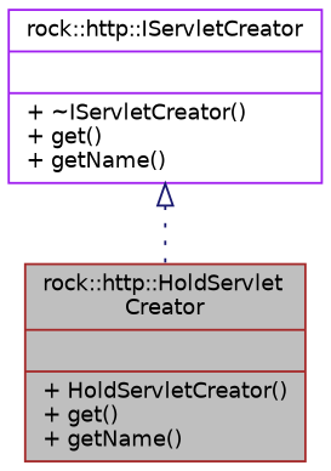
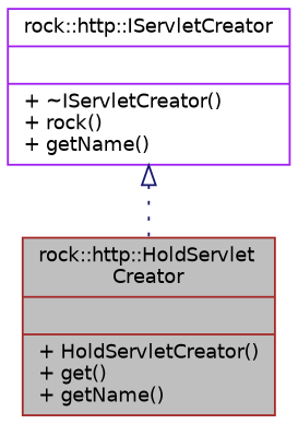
  digraph {
    fontname="DejaVu Sans"
    node [fontname="DejaVu Sans" fontsize=10 shape=record style=filled]
    n1 [color=brown fillcolor=grey75 fontcolor=black height=0.2 label="{rock::http::HoldServlet\lCreator\n||+ HoldServletCreator()\l+ get()\l+ getName()\l}" width=0.4]
-   n2 [color=purple fillcolor=white height=0.2 label="{rock::http::IServletCreator\n||+ ~IServletCreator()\l+ get()\l+ getName()\l}" width=0.4]
+   n2 [color=purple fillcolor=white height=0.2 label="{rock::http::IServletCreator\n||+ ~IServletCreator()\l+ rock()\l+ getName()\l}" width=0.4]
    n2 -> n1 [arrowtail=onormal color=midnightblue dir=back fontname="DejaVu Sans" fontsize=10 labelfontname=Helvetica labelfontsize=10 style=dotted]
  }
